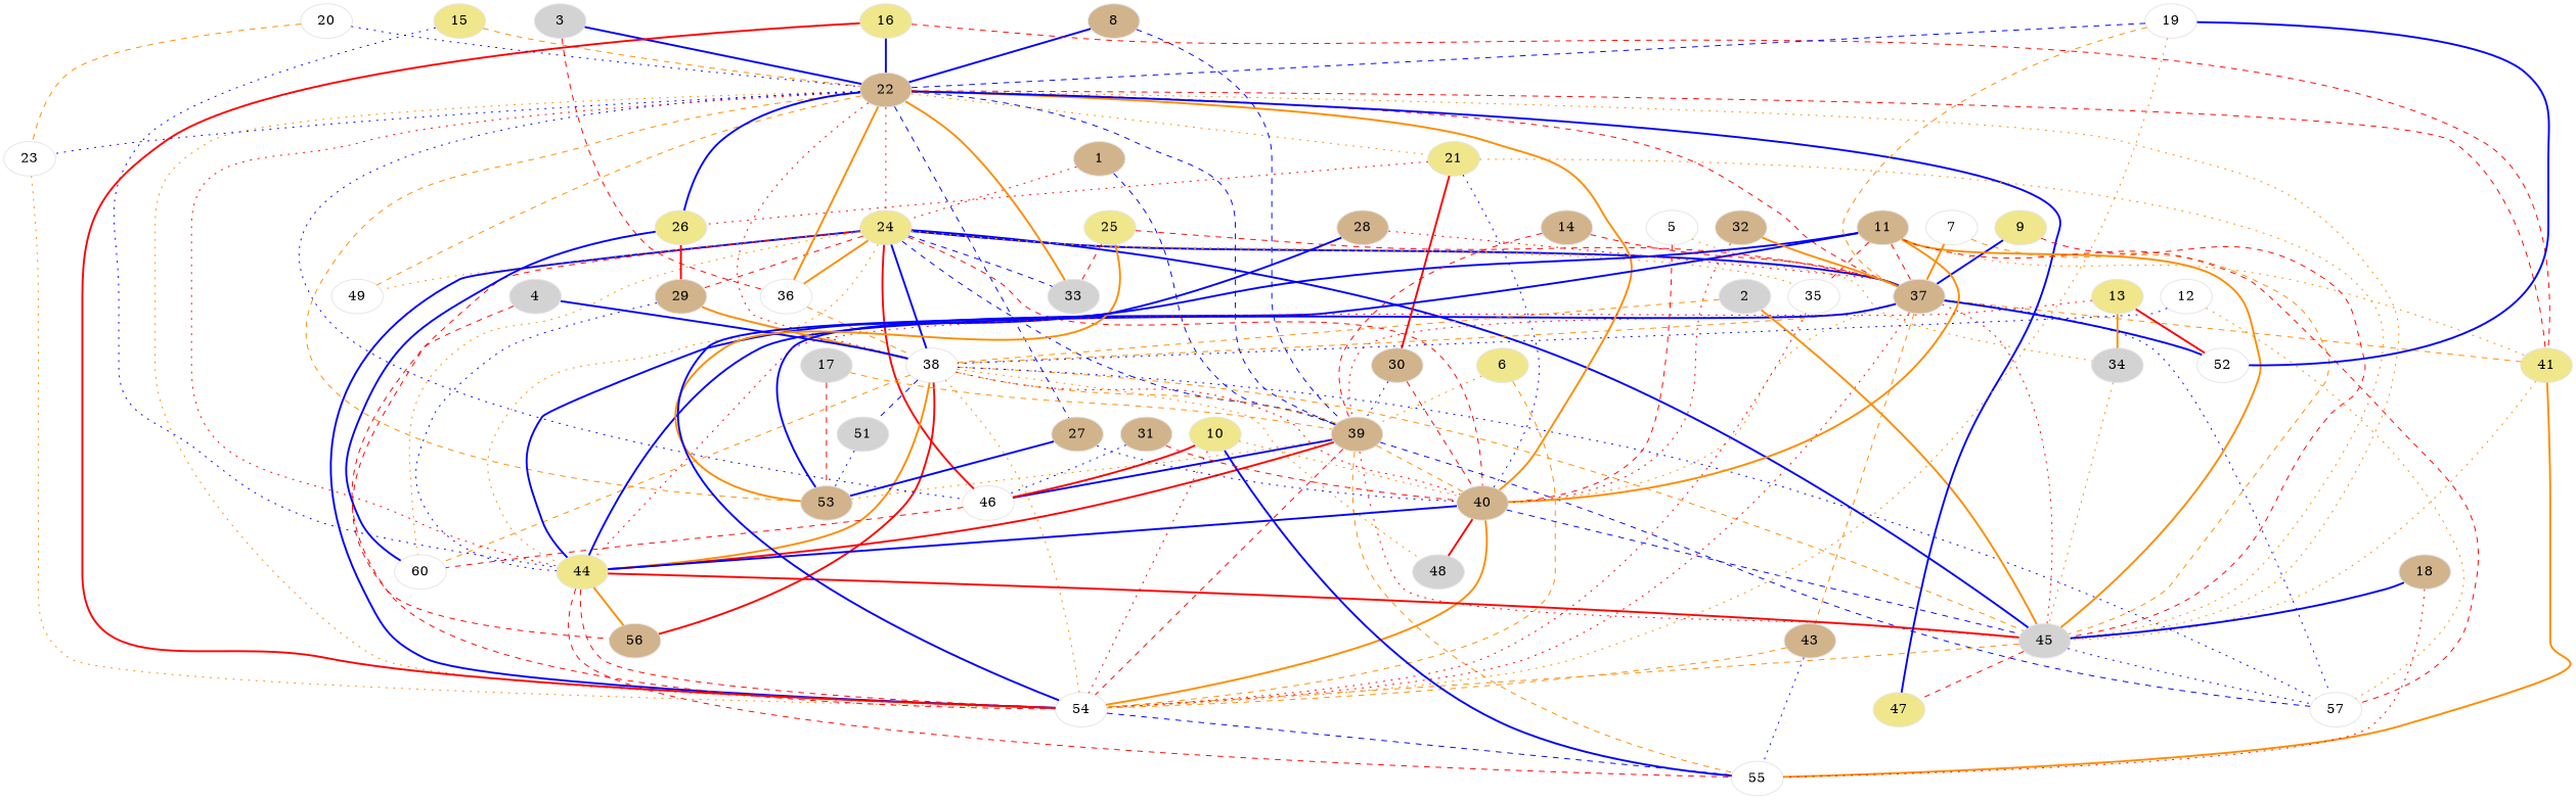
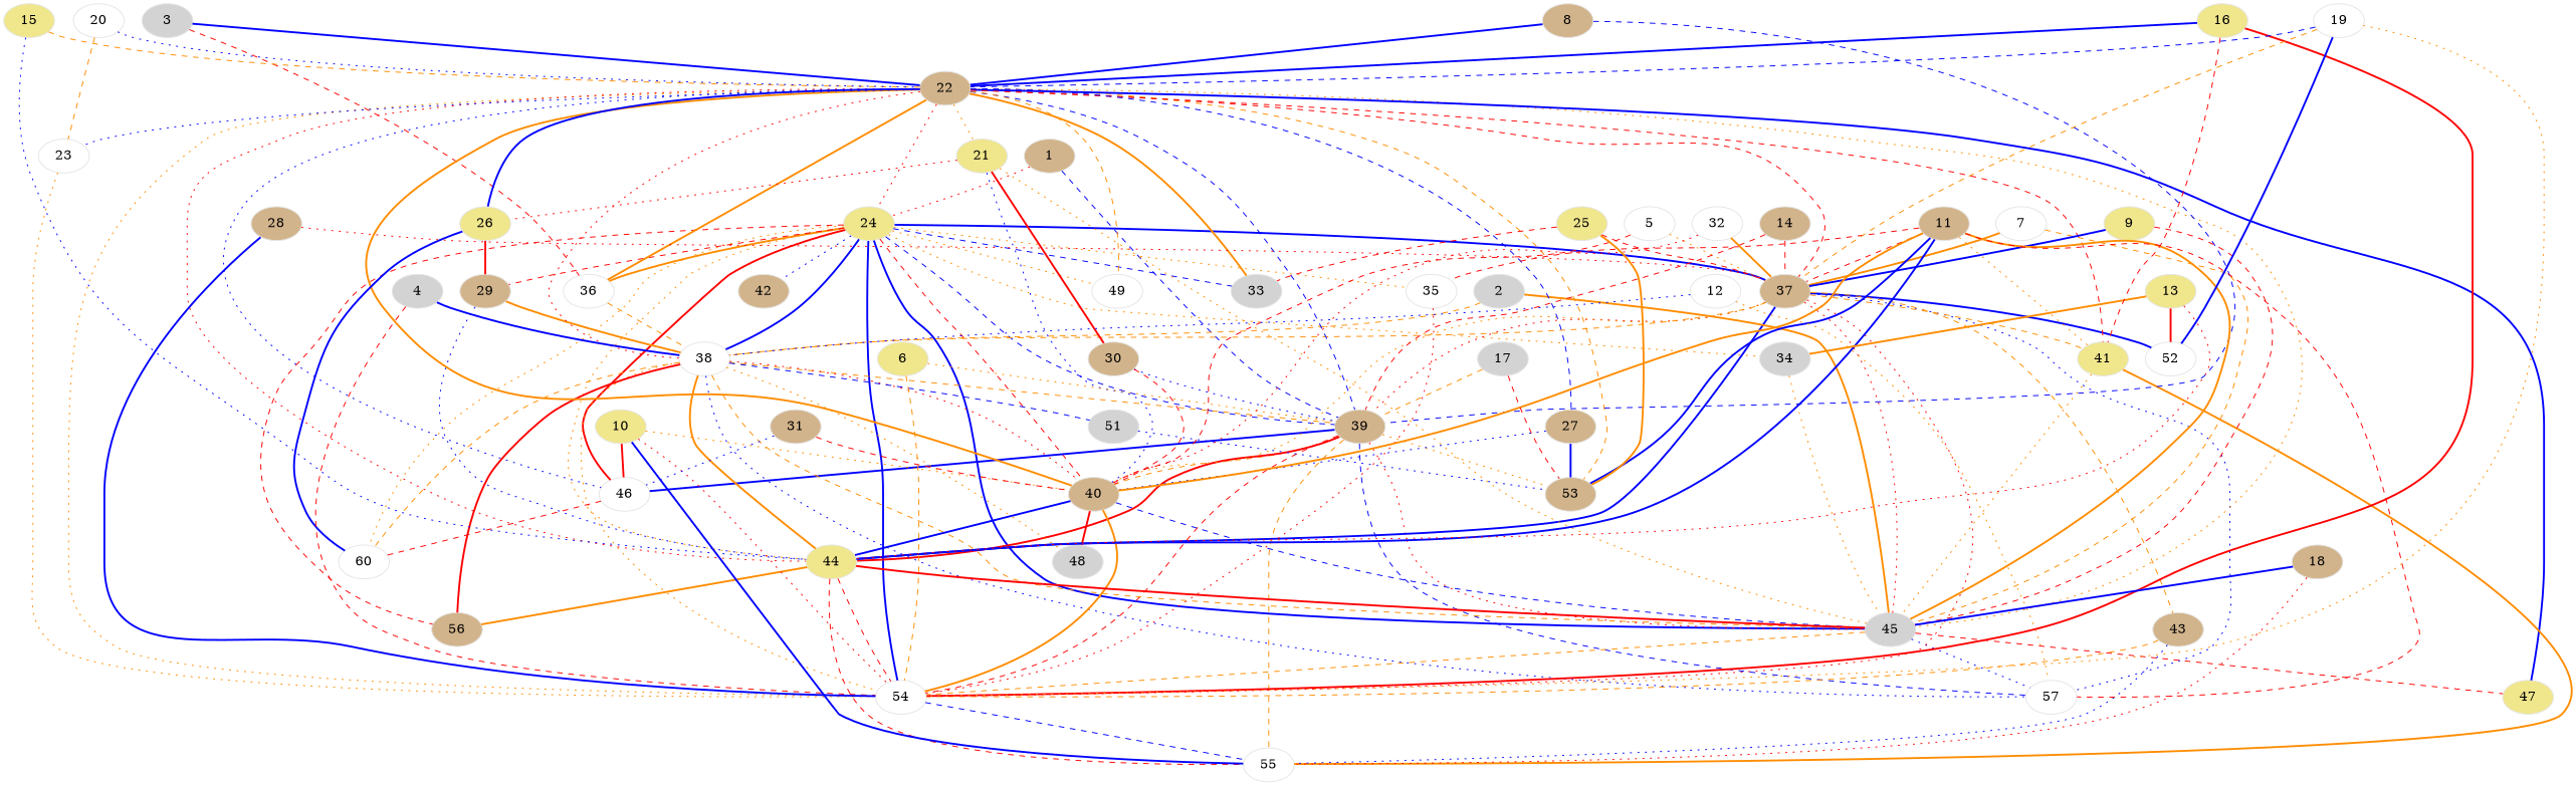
  graph {
    node [color=gray90 fillcolor=tan style=filled]
    edge [color=darkorange style=dashed weight=1.0]
    24 [fillcolor=khaki]
    1
    39
    38 [fillcolor=white]
    45 [fillcolor=lightgrey]
    36 [fillcolor=white]
    54 [fillcolor=white]
    37
    40
    46 [fillcolor=white]
    35 [fillcolor=white]
    44 [fillcolor=khaki]
    34 [fillcolor=lightgrey]
    33 [fillcolor=lightgrey]
    49 [fillcolor=white]
    29
+   42
    n18 [fillcolor=white label=60]
    56
    55 [fillcolor=white]
    53
    57 [fillcolor=white]
    2 [fillcolor=lightgrey]
    48 [fillcolor=lightgrey]
    51 [fillcolor=lightgrey]
    47 [fillcolor=khaki]
    3 [fillcolor=lightgrey]
    22
    41 [fillcolor=khaki]
    21 [fillcolor=khaki]
    23 [fillcolor=white]
    26 [fillcolor=khaki]
    27
    4 [fillcolor=lightgrey]
    5 [fillcolor=white]
    52 [fillcolor=white]
    43
    6 [fillcolor=khaki]
    7 [fillcolor=white]
    8
    9 [fillcolor=khaki]
    10 [fillcolor=khaki]
    11
    12 [fillcolor=white]
    13 [fillcolor=khaki]
    14
    15 [fillcolor=khaki]
    16 [fillcolor=khaki]
    17 [fillcolor=lightgrey]
    18
    19 [fillcolor=white]
    30
    20 [fillcolor=white]
    25 [fillcolor=khaki]
    28
    31
-   32
+   32 [fillcolor=white]
    24 -- 39 [color=blue]
    24 -- 38 [color=blue style=bold weight=2.0]
    24 -- 45 [color=blue style=bold]
    24 -- 36 [style=bold]
    24 -- 54 [color=blue style=bold weight=2.0]
    24 -- 37 [color=blue style=bold]
    24 -- 40 [color=red weight=2.0]
    24 -- 46 [color=red style=bold]
    24 -- 35 [style=dotted]
    24 -- 44 [style=dotted weight=2.0]
    24 -- 34 [style=dotted]
    24 -- 33 [color=blue]
    24 -- 49 [style=dotted]
    24 -- 29 [color=red]
+   24 -- 42 [color=blue style=dotted]
    24 -- n18 [style=dotted]
    24 -- 56 [color=red]
    1 -- 24 [color=red style=dotted]
    1 -- 39 [color=blue]
    39 -- 45 [color=red style=dotted weight=2.0]
    39 -- 54 [color=red]
    39 -- 40
    39 -- 46 [color=blue style=bold]
    39 -- 44 [color=red style=bold weight=2.0]
    39 -- 55
    39 -- 53 [style=dotted]
    39 -- 57 [color=blue]
    38 -- 39
    38 -- 45
    38 -- 54 [style=dotted weight=2.0]
    38 -- 40 [color=red style=dotted]
    38 -- 44 [style=bold]
    38 -- n18
    38 -- 56 [color=red style=bold]
    38 -- 57 [color=blue style=dotted]
    38 -- 48 [style=dotted]
    38 -- 51 [color=blue]
    45 -- 54 [weight=2.0]
    45 -- 57 [color=blue style=dotted]
    45 -- 47 [color=red]
    36 -- 38
    54 -- 55 [color=blue]
    37 -- 39 [color=red style=dotted]
    37 -- 38
    37 -- 45 [color=red style=dotted weight=2.0]
    37 -- 54 [color=red style=dotted weight=2.0]
    37 -- 40 [style=dotted]
    37 -- 44 [color=blue style=bold]
    37 -- 57 [color=blue style=dotted weight=2.0]
    37 -- 41
    37 -- 52 [color=blue style=bold]
    37 -- 43
    40 -- 45 [color=blue]
    40 -- 54 [style=bold]
    40 -- 44 [color=blue style=bold weight=2.0]
    40 -- 48 [color=red style=bold]
    46 -- n18 [color=red]
    35 -- 54 [color=red style=dotted]
    44 -- 45 [color=red style=bold]
    44 -- 54 [color=red weight=2.0]
    44 -- 56 [style=bold]
    44 -- 55 [color=red]
    34 -- 45 [style=dotted]
    29 -- 38 [style=bold]
    29 -- 44 [color=blue style=dotted]
    2 -- 38
    2 -- 45 [style=bold]
    51 -- 53 [color=blue style=dotted]
    3 -- 36 [color=red]
    3 -- 22 [color=blue style=bold]
    22 -- 24 [color=red style=dotted weight=2.0]
    22 -- 39 [color=blue weight=2.0]
    22 -- 38 [color=red style=dotted weight=3.0]
    22 -- 45 [style=dotted weight=2.0]
    22 -- 36 [style=bold]
    22 -- 54 [style=dotted weight=2.0]
    22 -- 37 [color=red weight=3.0]
    22 -- 40 [style=bold weight=2.0]
    22 -- 46 [color=blue style=dotted]
    22 -- 44 [color=red style=dotted weight=2.0]
    22 -- 33 [style=bold]
    22 -- 49 [weight=2.0]
    22 -- 53
    22 -- 47 [color=blue style=bold weight=2.0]
    22 -- 41 [color=red]
    22 -- 21 [style=dotted]
    22 -- 23 [color=blue style=dotted weight=2.0]
    22 -- 26 [color=blue style=bold]
    22 -- 27 [color=blue]
    41 -- 45 [style=dotted]
    41 -- 55 [style=bold]
    21 -- 45 [style=dotted]
    21 -- 40 [color=blue style=dotted]
    21 -- 26 [color=red style=dotted]
    21 -- 30 [color=red style=bold]
    23 -- 54 [style=dotted]
    26 -- 29 [color=red style=bold]
    26 -- n18 [color=blue style=bold]
    27 -- 40 [color=blue style=dotted]
    27 -- 53 [color=blue style=bold]
    4 -- 38 [color=blue style=bold]
    4 -- 54 [color=red]
    5 -- 37 [style=dotted]
    5 -- 40 [color=red]
    43 -- 54
    43 -- 55 [color=blue style=dotted]
    6 -- 39 [style=dotted]
    6 -- 54
    7 -- 45
    7 -- 37 [style=bold]
    8 -- 39 [color=blue]
    8 -- 22 [color=blue style=bold]
    9 -- 45 [color=red]
    9 -- 37 [color=blue style=bold]
    10 -- 54 [color=red style=dotted]
    10 -- 40 [style=dotted]
    10 -- 46 [color=red style=bold]
    10 -- 55 [color=blue style=bold]
    11 -- 45 [style=bold]
    11 -- 37 [color=red]
    11 -- 40 [style=bold]
    11 -- 35 [color=red]
    11 -- 44 [color=blue style=bold weight=2.0]
    11 -- 53 [color=blue style=bold]
    11 -- 57 [color=red]
    11 -- 41 [style=dotted]
    12 -- 38 [color=blue style=dotted]
    12 -- 57 [style=dotted]
    13 -- 44 [color=red style=dotted]
    13 -- 34 [style=bold]
    13 -- 52 [color=red style=bold]
    14 -- 39 [color=red]
    14 -- 37 [color=red]
    15 -- 44 [color=blue style=dotted]
    15 -- 22
    16 -- 54 [color=red style=bold]
    16 -- 22 [color=blue style=bold]
    16 -- 41 [color=red]
    17 -- 39
    17 -- 53 [color=red]
    18 -- 45 [color=blue style=bold]
    18 -- 55 [color=red style=dotted]
    19 -- 54 [style=dotted]
    19 -- 37
    19 -- 22 [color=blue]
    19 -- 52 [color=blue style=bold]
    30 -- 39 [color=blue style=dotted]
    30 -- 40 [color=red]
    20 -- 22 [color=blue style=dotted]
    20 -- 23
    25 -- 37 [color=red]
    25 -- 33 [color=red]
    25 -- 53 [style=bold]
    28 -- 54 [color=blue style=bold]
    28 -- 37 [color=red style=dotted]
    31 -- 40 [color=red]
    31 -- 46 [color=blue style=dotted]
    32 -- 37 [style=bold]
    32 -- 40 [color=red style=dotted]
  }
